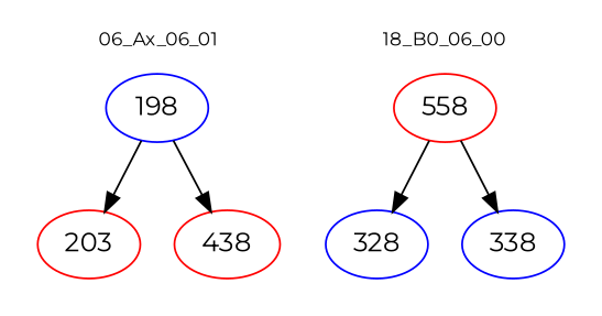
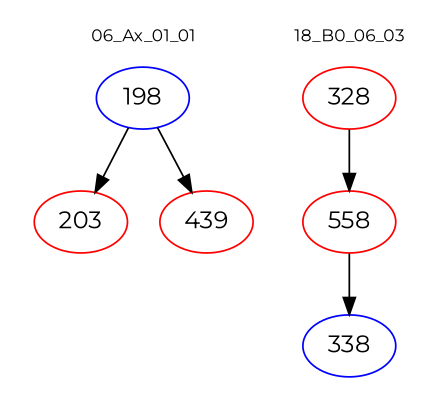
  digraph {
    fontname=Montserrat
    node [color=blue fontname=Montserrat]
    edge [color=black fontname=Montserrat]
    n1 [label=198]
    n2 [color=red label=203]
-   n3 [color=red label=438]
-   n4 [label=328]
+   n3 [color=red label=439]
+   n4 [color=red label=328]
    n5 [label=338]
    n6 [color=red label=558]
    subgraph cluster_1 {
      color=white
      fontsize=10
-     label="06_Ax_06_01"
+     label="06_Ax_01_01"
      n1
      n2
      n3
    }
    subgraph cluster_2 {
      color=white
      fontsize=10
-     label="18_B0_06_00"
+     label="18_B0_06_03"
      n4
      n5
      n6
    }
    n1 -> n2
    n1 -> n3
-   n6 -> n4
+   n4 -> n6
    n6 -> n5
  }
